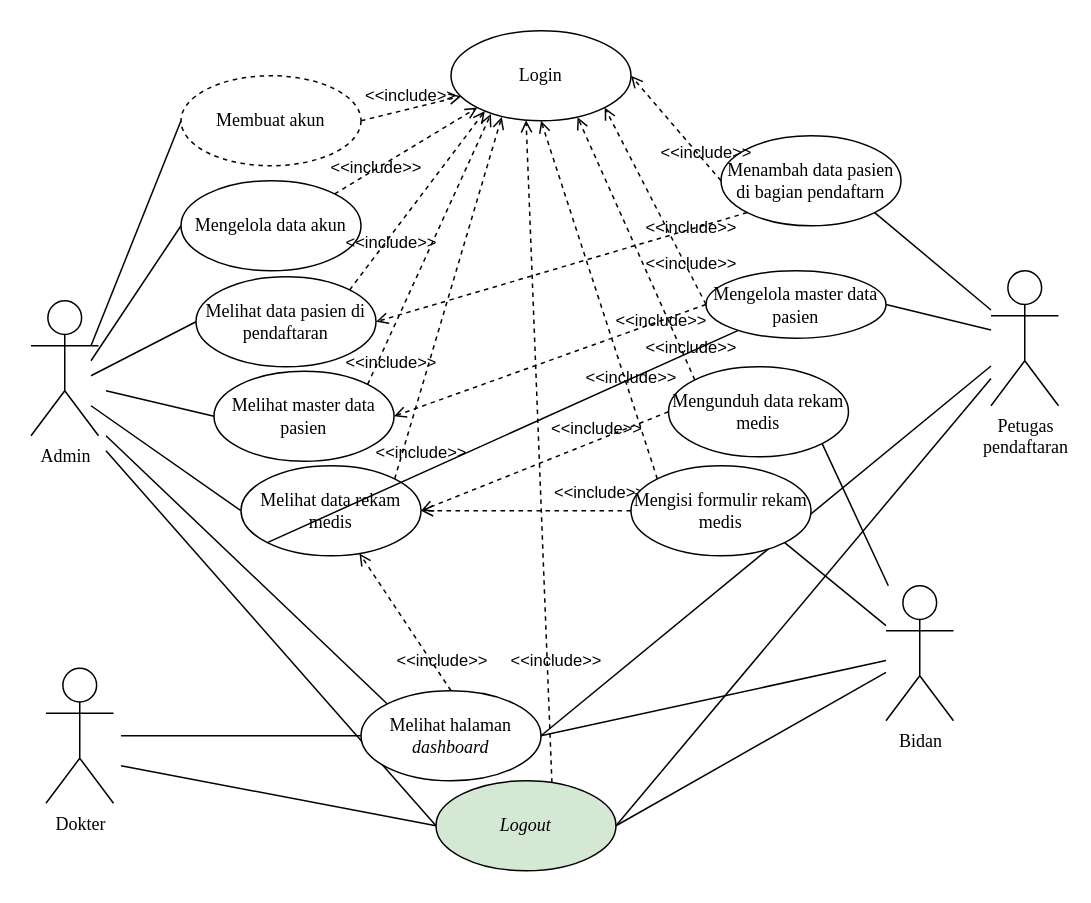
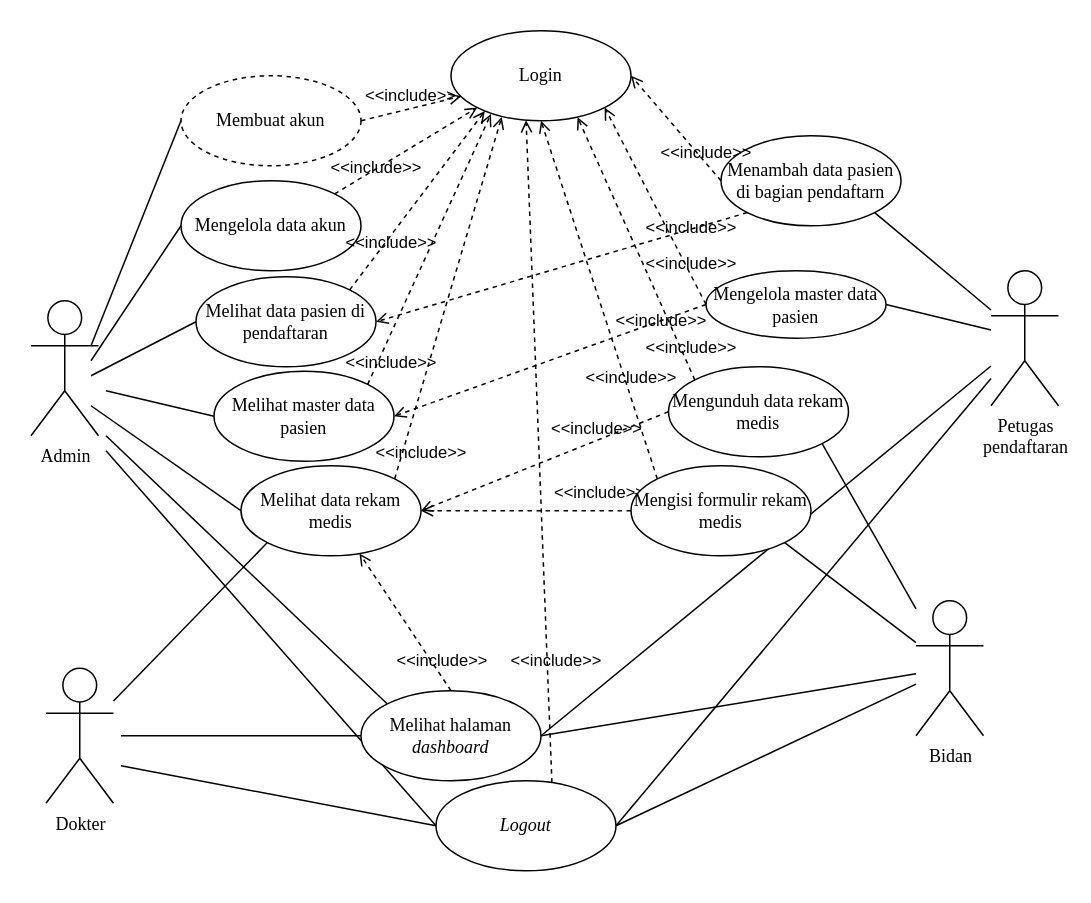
  <mxCell id="0" />
  <mxCell id="1" parent="0" />
  <mxCell id="2" value="&lt;font face=&quot;Times New Roman&quot;&gt;Login&lt;/font&gt;" style="ellipse;whiteSpace=wrap;html=1;" parent="1" vertex="1"><mxGeometry x="300" y="20" width="120" height="60" as="geometry" /></mxCell>
  <mxCell id="3" value="&lt;font face=&quot;Times New Roman&quot;&gt;Membuat akun&lt;/font&gt;" style="ellipse;whiteSpace=wrap;html=1;dashed=1;" parent="1" vertex="1"><mxGeometry x="120" y="50" width="120" height="60" as="geometry" /></mxCell>
  <mxCell id="4" value="&lt;font face=&quot;Times New Roman&quot;&gt;Mengelola data akun&lt;/font&gt;" style="ellipse;whiteSpace=wrap;html=1;" parent="1" vertex="1"><mxGeometry x="120" y="120" width="120" height="60" as="geometry" /></mxCell>
  <mxCell id="5" value="Admin" style="shape=umlActor;verticalLabelPosition=bottom;verticalAlign=top;html=1;outlineConnect=0;fontFamily=Times New Roman;" parent="1" vertex="1"><mxGeometry x="20" y="200" width="45" height="90" as="geometry" /></mxCell>
  <mxCell id="6" value="&lt;font face=&quot;Times New Roman&quot;&gt;Mengelola master data pasien&lt;/font&gt;" style="ellipse;whiteSpace=wrap;html=1;" parent="1" vertex="1"><mxGeometry x="470" y="180" width="120" height="45" as="geometry" /></mxCell>
  <mxCell id="7" value="&lt;font face=&quot;Times New Roman&quot;&gt;Mengunduh data rekam medis&lt;/font&gt;" style="ellipse;whiteSpace=wrap;html=1;" parent="1" vertex="1"><mxGeometry x="445" y="244" width="120" height="60" as="geometry" /></mxCell>
- <mxCell id="8" value="Bidan" style="shape=umlActor;verticalLabelPosition=bottom;verticalAlign=top;html=1;outlineConnect=0;fontFamily=Times New Roman;" parent="1" vertex="1"><mxGeometry x="590" y="390" width="45" height="90" as="geometry" /></mxCell>
+ <mxCell id="8" value="Bidan" style="shape=umlActor;verticalLabelPosition=bottom;verticalAlign=top;html=1;outlineConnect=0;fontFamily=Times New Roman;" parent="1" vertex="1"><mxGeometry x="610" y="400" width="45" height="90" as="geometry" /></mxCell>
  <mxCell id="9" value="&lt;font face=&quot;Times New Roman&quot;&gt;Menambah data pasien di bagian pendaftarn&lt;/font&gt;" style="ellipse;whiteSpace=wrap;html=1;" parent="1" vertex="1"><mxGeometry x="480" y="90" width="120" height="60" as="geometry" /></mxCell>
  <mxCell id="10" value="Dokter" style="shape=umlActor;verticalLabelPosition=bottom;verticalAlign=top;html=1;outlineConnect=0;fontFamily=Times New Roman;" parent="1" vertex="1"><mxGeometry x="30" y="445" width="45" height="90" as="geometry" /></mxCell>
  <mxCell id="11" value="" style="endArrow=none;html=1;entryX=0;entryY=0.5;entryDx=0;entryDy=0;" parent="1" target="3" edge="1"><mxGeometry width="50" height="50" relative="1" as="geometry"><mxPoint x="60" y="230" as="sourcePoint" /><mxPoint x="190" y="260" as="targetPoint" /></mxGeometry></mxCell>
  <mxCell id="12" value="&amp;lt;&amp;lt;include&amp;gt;&amp;gt;" style="edgeStyle=none;html=1;endArrow=open;verticalAlign=bottom;dashed=1;labelBackgroundColor=none;exitX=1;exitY=0.5;exitDx=0;exitDy=0;entryX=0.057;entryY=0.727;entryDx=0;entryDy=0;entryPerimeter=0;" parent="1" source="3" target="2" edge="1"><mxGeometry width="160" relative="1" as="geometry"><mxPoint x="270" y="230" as="sourcePoint" /><mxPoint x="430" y="230" as="targetPoint" /></mxGeometry></mxCell>
  <mxCell id="13" value="&amp;lt;&amp;lt;include&amp;gt;&amp;gt;" style="edgeStyle=none;html=1;endArrow=open;verticalAlign=bottom;dashed=1;labelBackgroundColor=none;exitX=1;exitY=0;exitDx=0;exitDy=0;entryX=0;entryY=1;entryDx=0;entryDy=0;" parent="1" source="4" target="2" edge="1"><mxGeometry x="-0.494" y="-7" width="160" relative="1" as="geometry"><mxPoint x="165" y="150" as="sourcePoint" /><mxPoint x="295" y="190" as="targetPoint" /><mxPoint as="offset" /></mxGeometry></mxCell>
  <mxCell id="14" value="" style="endArrow=none;html=1;entryX=0;entryY=0.5;entryDx=0;entryDy=0;" parent="1" target="4" edge="1"><mxGeometry width="50" height="50" relative="1" as="geometry"><mxPoint x="60" y="240" as="sourcePoint" /><mxPoint x="180" y="50" as="targetPoint" /></mxGeometry></mxCell>
  <mxCell id="15" value="&amp;lt;&amp;lt;include&amp;gt;&amp;gt;" style="edgeStyle=none;html=1;endArrow=open;verticalAlign=bottom;dashed=1;labelBackgroundColor=none;exitX=0;exitY=0.5;exitDx=0;exitDy=0;entryX=1;entryY=0.5;entryDx=0;entryDy=0;" parent="1" source="9" target="2" edge="1"><mxGeometry x="-0.694" y="1" width="160" relative="1" as="geometry"><mxPoint x="340" y="320" as="sourcePoint" /><mxPoint x="445" y="280" as="targetPoint" /><mxPoint as="offset" /></mxGeometry></mxCell>
  <mxCell id="16" value="" style="endArrow=none;html=1;exitX=1;exitY=0.5;exitDx=0;exitDy=0;" parent="1" source="6" target="31" edge="1"><mxGeometry width="50" height="50" relative="1" as="geometry"><mxPoint x="539.999" y="130.001" as="sourcePoint" /><mxPoint x="630" y="210" as="targetPoint" /></mxGeometry></mxCell>
  <mxCell id="17" value="&amp;lt;&amp;lt;include&amp;gt;&amp;gt;" style="edgeStyle=none;html=1;endArrow=open;verticalAlign=bottom;dashed=1;labelBackgroundColor=none;exitX=0;exitY=0.5;exitDx=0;exitDy=0;entryX=1;entryY=1;entryDx=0;entryDy=0;" parent="1" source="6" target="2" edge="1"><mxGeometry x="-0.71" width="160" relative="1" as="geometry"><mxPoint x="409.741" y="230.001" as="sourcePoint" /><mxPoint x="314.999" y="317.779" as="targetPoint" /><mxPoint as="offset" /></mxGeometry></mxCell>
  <mxCell id="18" value="&lt;font face=&quot;Times New Roman&quot;&gt;Melihat data rekam medis&lt;/font&gt;" style="ellipse;whiteSpace=wrap;html=1;" parent="1" vertex="1"><mxGeometry x="160" y="310" width="120" height="60" as="geometry" /></mxCell>
  <mxCell id="19" value="&amp;lt;&amp;lt;include&amp;gt;&amp;gt;" style="edgeStyle=none;html=1;endArrow=open;verticalAlign=bottom;dashed=1;labelBackgroundColor=none;exitX=0;exitY=0;exitDx=0;exitDy=0;entryX=0.5;entryY=1;entryDx=0;entryDy=0;" parent="1" target="2" edge="1"><mxGeometry x="-0.511" y="-1" width="160" relative="1" as="geometry"><mxPoint x="437.574" y="318.787" as="sourcePoint" /><mxPoint x="332.426" y="301.213" as="targetPoint" /><mxPoint as="offset" /></mxGeometry></mxCell>
  <mxCell id="20" value="&amp;lt;&amp;lt;include&amp;gt;&amp;gt;" style="edgeStyle=none;html=1;endArrow=open;verticalAlign=bottom;dashed=1;labelBackgroundColor=none;exitX=1;exitY=0;exitDx=0;exitDy=0;entryX=0.282;entryY=0.957;entryDx=0;entryDy=0;entryPerimeter=0;" parent="1" source="18" target="2" edge="1"><mxGeometry x="-0.895" y="-14" width="160" relative="1" as="geometry"><mxPoint x="334.08" y="382.76" as="sourcePoint" /><mxPoint x="280" y="260" as="targetPoint" /><mxPoint as="offset" /></mxGeometry></mxCell>
  <mxCell id="21" value="&amp;lt;&amp;lt;include&amp;gt;&amp;gt;" style="edgeStyle=none;html=1;endArrow=open;verticalAlign=bottom;dashed=1;labelBackgroundColor=none;exitX=0;exitY=0;exitDx=0;exitDy=0;entryX=0.703;entryY=0.96;entryDx=0;entryDy=0;entryPerimeter=0;" parent="1" source="7" target="2" edge="1"><mxGeometry x="-0.867" y="-3" width="160" relative="1" as="geometry"><mxPoint x="300" y="428.79" as="sourcePoint" /><mxPoint x="387.574" y="310.003" as="targetPoint" /><mxPoint as="offset" /></mxGeometry></mxCell>
  <mxCell id="22" value="" style="endArrow=none;html=1;exitX=1;exitY=1;exitDx=0;exitDy=0;" parent="1" target="8" edge="1"><mxGeometry width="50" height="50" relative="1" as="geometry"><mxPoint x="522.426" y="361.213" as="sourcePoint" /><mxPoint x="610" y="469.091" as="targetPoint" /></mxGeometry></mxCell>
- <mxCell id="23" value="" style="endArrow=none;html=1;exitX=0;exitY=1;exitDx=0;exitDy=0;" parent="1" source="18" target="6" edge="1"><mxGeometry width="50" height="50" relative="1" as="geometry"><mxPoint x="172.735" y="435.218" as="sourcePoint" /><mxPoint x="300" y="544.788" as="targetPoint" /></mxGeometry></mxCell>
+ <mxCell id="23" value="" style="endArrow=none;html=1;exitX=0;exitY=1;exitDx=0;exitDy=0;" parent="1" source="18" target="10" edge="1"><mxGeometry width="50" height="50" relative="1" as="geometry"><mxPoint x="172.735" y="435.218" as="sourcePoint" /><mxPoint x="300" y="544.788" as="targetPoint" /></mxGeometry></mxCell>
  <mxCell id="24" value="" style="endArrow=none;html=1;exitX=1;exitY=1;exitDx=0;exitDy=0;" parent="1" source="7" target="8" edge="1"><mxGeometry width="50" height="50" relative="1" as="geometry"><mxPoint x="482.735" y="489.998" as="sourcePoint" /><mxPoint x="610" y="599.568" as="targetPoint" /></mxGeometry></mxCell>
  <mxCell id="25" value="&amp;lt;&amp;lt;include&amp;gt;&amp;gt;" style="edgeStyle=none;html=1;endArrow=open;verticalAlign=bottom;dashed=1;labelBackgroundColor=none;exitX=0;exitY=0.5;exitDx=0;exitDy=0;entryX=1;entryY=0.5;entryDx=0;entryDy=0;" parent="1" target="18" edge="1"><mxGeometry x="-0.699" y="-3" width="160" relative="1" as="geometry"><mxPoint x="420" y="340" as="sourcePoint" /><mxPoint x="370" y="230" as="targetPoint" /><mxPoint as="offset" /></mxGeometry></mxCell>
  <mxCell id="26" value="" style="endArrow=none;html=1;entryX=0;entryY=0.5;entryDx=0;entryDy=0;" parent="1" target="18" edge="1"><mxGeometry width="50" height="50" relative="1" as="geometry"><mxPoint x="60" y="270" as="sourcePoint" /><mxPoint x="130" y="200" as="targetPoint" /></mxGeometry></mxCell>
  <mxCell id="27" value="&lt;font face=&quot;Times New Roman&quot;&gt;Melihat data pasien di pendaftaran&lt;/font&gt;" style="ellipse;whiteSpace=wrap;html=1;" parent="1" vertex="1"><mxGeometry x="130" y="184" width="120" height="60" as="geometry" /></mxCell>
  <mxCell id="28" value="" style="endArrow=none;html=1;entryX=0;entryY=0.5;entryDx=0;entryDy=0;" parent="1" target="27" edge="1"><mxGeometry width="50" height="50" relative="1" as="geometry"><mxPoint x="60" y="250" as="sourcePoint" /><mxPoint x="180" y="370" as="targetPoint" /></mxGeometry></mxCell>
  <mxCell id="29" value="&amp;lt;&amp;lt;include&amp;gt;&amp;gt;" style="edgeStyle=none;html=1;endArrow=open;verticalAlign=bottom;dashed=1;labelBackgroundColor=none;entryX=1;entryY=0.5;entryDx=0;entryDy=0;exitX=0;exitY=1;exitDx=0;exitDy=0;" parent="1" source="9" target="27" edge="1"><mxGeometry x="-0.68" y="8" width="160" relative="1" as="geometry"><mxPoint x="520" y="150" as="sourcePoint" /><mxPoint x="370" y="90" as="targetPoint" /><mxPoint as="offset" /></mxGeometry></mxCell>
  <mxCell id="30" value="" style="endArrow=none;html=1;exitX=1;exitY=1;exitDx=0;exitDy=0;" parent="1" source="9" target="31" edge="1"><mxGeometry width="50" height="50" relative="1" as="geometry"><mxPoint x="582.426" y="141.213" as="sourcePoint" /><mxPoint x="660" y="200" as="targetPoint" /></mxGeometry></mxCell>
  <mxCell id="31" value="Petugas &lt;br&gt;pendaftaran" style="shape=umlActor;verticalLabelPosition=bottom;verticalAlign=top;html=1;outlineConnect=0;fontFamily=Times New Roman;" parent="1" vertex="1"><mxGeometry x="660" y="180" width="45" height="90" as="geometry" /></mxCell>
  <mxCell id="32" value="&amp;lt;&amp;lt;include&amp;gt;&amp;gt;" style="edgeStyle=none;html=1;endArrow=open;verticalAlign=bottom;dashed=1;labelBackgroundColor=none;exitX=0;exitY=0.5;exitDx=0;exitDy=0;entryX=1;entryY=0.5;entryDx=0;entryDy=0;" parent="1" source="7" target="18" edge="1"><mxGeometry x="-0.414" y="1" width="160" relative="1" as="geometry"><mxPoint x="400" y="380" as="sourcePoint" /><mxPoint x="300" y="370" as="targetPoint" /><mxPoint as="offset" /></mxGeometry></mxCell>
- <mxCell id="33" value="&lt;font face=&quot;Times New Roman&quot;&gt;&lt;i&gt;Logout&lt;/i&gt;&lt;/font&gt;" style="ellipse;whiteSpace=wrap;html=1;fillColor=#d5e8d4;" parent="1" vertex="1"><mxGeometry x="290" y="520" width="120" height="60" as="geometry" /></mxCell>
+ <mxCell id="33" value="&lt;font face=&quot;Times New Roman&quot;&gt;&lt;i&gt;Logout&lt;/i&gt;&lt;/font&gt;" style="ellipse;whiteSpace=wrap;html=1;" parent="1" vertex="1"><mxGeometry x="290" y="520" width="120" height="60" as="geometry" /></mxCell>
  <mxCell id="34" value="" style="endArrow=none;html=1;entryX=0;entryY=0;entryDx=0;entryDy=0;" parent="1" target="36" edge="1"><mxGeometry width="50" height="50" relative="1" as="geometry"><mxPoint x="70" y="290" as="sourcePoint" /><mxPoint x="247.371" y="468.889" as="targetPoint" /></mxGeometry></mxCell>
  <mxCell id="35" value="" style="endArrow=none;html=1;entryX=0;entryY=0.5;entryDx=0;entryDy=0;" parent="1" target="33" edge="1"><mxGeometry width="50" height="50" relative="1" as="geometry"><mxPoint x="70" y="300" as="sourcePoint" /><mxPoint x="300.004" y="728.787" as="targetPoint" /></mxGeometry></mxCell>
  <mxCell id="36" value="&lt;font face=&quot;Times New Roman&quot;&gt;Melihat halaman &lt;i&gt;dashboard&lt;/i&gt;&lt;/font&gt;" style="ellipse;whiteSpace=wrap;html=1;" parent="1" vertex="1"><mxGeometry x="240" y="460" width="120" height="60" as="geometry" /></mxCell>
  <mxCell id="37" value="" style="endArrow=none;html=1;entryX=0;entryY=0.5;entryDx=0;entryDy=0;" parent="1" target="36" edge="1"><mxGeometry width="50" height="50" relative="1" as="geometry"><mxPoint x="80" y="490" as="sourcePoint" /><mxPoint x="300" y="560" as="targetPoint" /></mxGeometry></mxCell>
  <mxCell id="38" value="" style="endArrow=none;html=1;entryX=0;entryY=0.5;entryDx=0;entryDy=0;" parent="1" target="33" edge="1"><mxGeometry width="50" height="50" relative="1" as="geometry"><mxPoint x="80" y="510" as="sourcePoint" /><mxPoint x="260" y="535" as="targetPoint" /></mxGeometry></mxCell>
  <mxCell id="39" value="" style="endArrow=none;html=1;exitX=1;exitY=0.5;exitDx=0;exitDy=0;" parent="1" source="36" target="31" edge="1"><mxGeometry width="50" height="50" relative="1" as="geometry"><mxPoint x="600" y="220" as="sourcePoint" /><mxPoint x="670" y="231.351" as="targetPoint" /></mxGeometry></mxCell>
  <mxCell id="40" value="&lt;font face=&quot;Times New Roman&quot;&gt;Mengisi formulir rekam medis&lt;/font&gt;" style="ellipse;whiteSpace=wrap;html=1;" parent="1" vertex="1"><mxGeometry x="420" y="310" width="120" height="60" as="geometry" /></mxCell>
  <mxCell id="41" value="" style="endArrow=none;html=1;exitX=1;exitY=0.5;exitDx=0;exitDy=0;" parent="1" source="33" target="31" edge="1"><mxGeometry width="50" height="50" relative="1" as="geometry"><mxPoint x="370" y="500" as="sourcePoint" /><mxPoint x="680" y="241.351" as="targetPoint" /></mxGeometry></mxCell>
  <mxCell id="42" value="" style="endArrow=none;html=1;exitX=1;exitY=0.5;exitDx=0;exitDy=0;" parent="1" source="33" target="8" edge="1"><mxGeometry width="50" height="50" relative="1" as="geometry"><mxPoint x="420" y="560" as="sourcePoint" /><mxPoint x="670" y="261.835" as="targetPoint" /></mxGeometry></mxCell>
  <mxCell id="43" value="" style="endArrow=none;html=1;exitX=1;exitY=0.5;exitDx=0;exitDy=0;" parent="1" source="36" target="8" edge="1"><mxGeometry width="50" height="50" relative="1" as="geometry"><mxPoint x="420" y="560" as="sourcePoint" /><mxPoint x="620" y="465.618" as="targetPoint" /></mxGeometry></mxCell>
  <mxCell id="44" value="&amp;lt;&amp;lt;include&amp;gt;&amp;gt;" style="edgeStyle=none;html=1;endArrow=open;verticalAlign=bottom;dashed=1;labelBackgroundColor=none;exitX=0.5;exitY=0;exitDx=0;exitDy=0;" parent="1" source="36" target="18" edge="1"><mxGeometry x="-0.779" y="-1" width="160" relative="1" as="geometry"><mxPoint x="272.426" y="328.787" as="sourcePoint" /><mxPoint x="339.28" y="85.92" as="targetPoint" /><mxPoint as="offset" /></mxGeometry></mxCell>
  <mxCell id="45" value="&amp;lt;&amp;lt;include&amp;gt;&amp;gt;" style="edgeStyle=none;html=1;endArrow=open;verticalAlign=bottom;dashed=1;labelBackgroundColor=none;exitX=0.644;exitY=0.021;exitDx=0;exitDy=0;entryX=0.417;entryY=0.995;entryDx=0;entryDy=0;entryPerimeter=0;exitPerimeter=0;" parent="1" source="33" target="2" edge="1"><mxGeometry x="-0.672" y="-6" width="160" relative="1" as="geometry"><mxPoint x="310" y="470" as="sourcePoint" /><mxPoint x="349.6" y="88.56" as="targetPoint" /><mxPoint as="offset" /></mxGeometry></mxCell>
  <mxCell id="46" value="&amp;lt;&amp;lt;include&amp;gt;&amp;gt;" style="edgeStyle=none;html=1;endArrow=open;verticalAlign=bottom;dashed=1;labelBackgroundColor=none;exitX=1;exitY=0;exitDx=0;exitDy=0;entryX=0.188;entryY=0.893;entryDx=0;entryDy=0;entryPerimeter=0;" parent="1" source="27" target="2" edge="1"><mxGeometry x="-0.535" y="-8" width="160" relative="1" as="geometry"><mxPoint x="272.599" y="328.874" as="sourcePoint" /><mxPoint x="339.28" y="85.92" as="targetPoint" /><mxPoint as="offset" /></mxGeometry></mxCell>
  <mxCell id="47" value="&lt;font face=&quot;Times New Roman&quot;&gt;Melihat master data pasien&lt;/font&gt;" style="ellipse;whiteSpace=wrap;html=1;" parent="1" vertex="1"><mxGeometry x="142" y="247" width="120" height="60" as="geometry" /></mxCell>
  <mxCell id="48" value="" style="endArrow=none;html=1;entryX=0;entryY=0.5;entryDx=0;entryDy=0;" parent="1" target="47" edge="1"><mxGeometry width="50" height="50" relative="1" as="geometry"><mxPoint x="70" y="260" as="sourcePoint" /><mxPoint x="140" y="224" as="targetPoint" /></mxGeometry></mxCell>
  <mxCell id="49" value="&amp;lt;&amp;lt;include&amp;gt;&amp;gt;" style="edgeStyle=none;html=1;endArrow=open;verticalAlign=bottom;dashed=1;labelBackgroundColor=none;exitX=1;exitY=0;exitDx=0;exitDy=0;entryX=0.222;entryY=0.925;entryDx=0;entryDy=0;entryPerimeter=0;" parent="1" source="47" target="2" edge="1"><mxGeometry x="-0.882" y="-12" width="160" relative="1" as="geometry"><mxPoint x="242.426" y="202.787" as="sourcePoint" /><mxPoint x="332.56" y="83.58" as="targetPoint" /><mxPoint as="offset" /></mxGeometry></mxCell>
  <mxCell id="50" value="&amp;lt;&amp;lt;include&amp;gt;&amp;gt;" style="edgeStyle=none;html=1;endArrow=open;verticalAlign=bottom;dashed=1;labelBackgroundColor=none;entryX=1;entryY=0.5;entryDx=0;entryDy=0;exitX=0;exitY=0.5;exitDx=0;exitDy=0;" parent="1" source="6" target="47" edge="1"><mxGeometry x="-0.68" y="8" width="160" relative="1" as="geometry"><mxPoint x="507.429" y="151.141" as="sourcePoint" /><mxPoint x="260" y="224" as="targetPoint" /><mxPoint as="offset" /></mxGeometry></mxCell>
